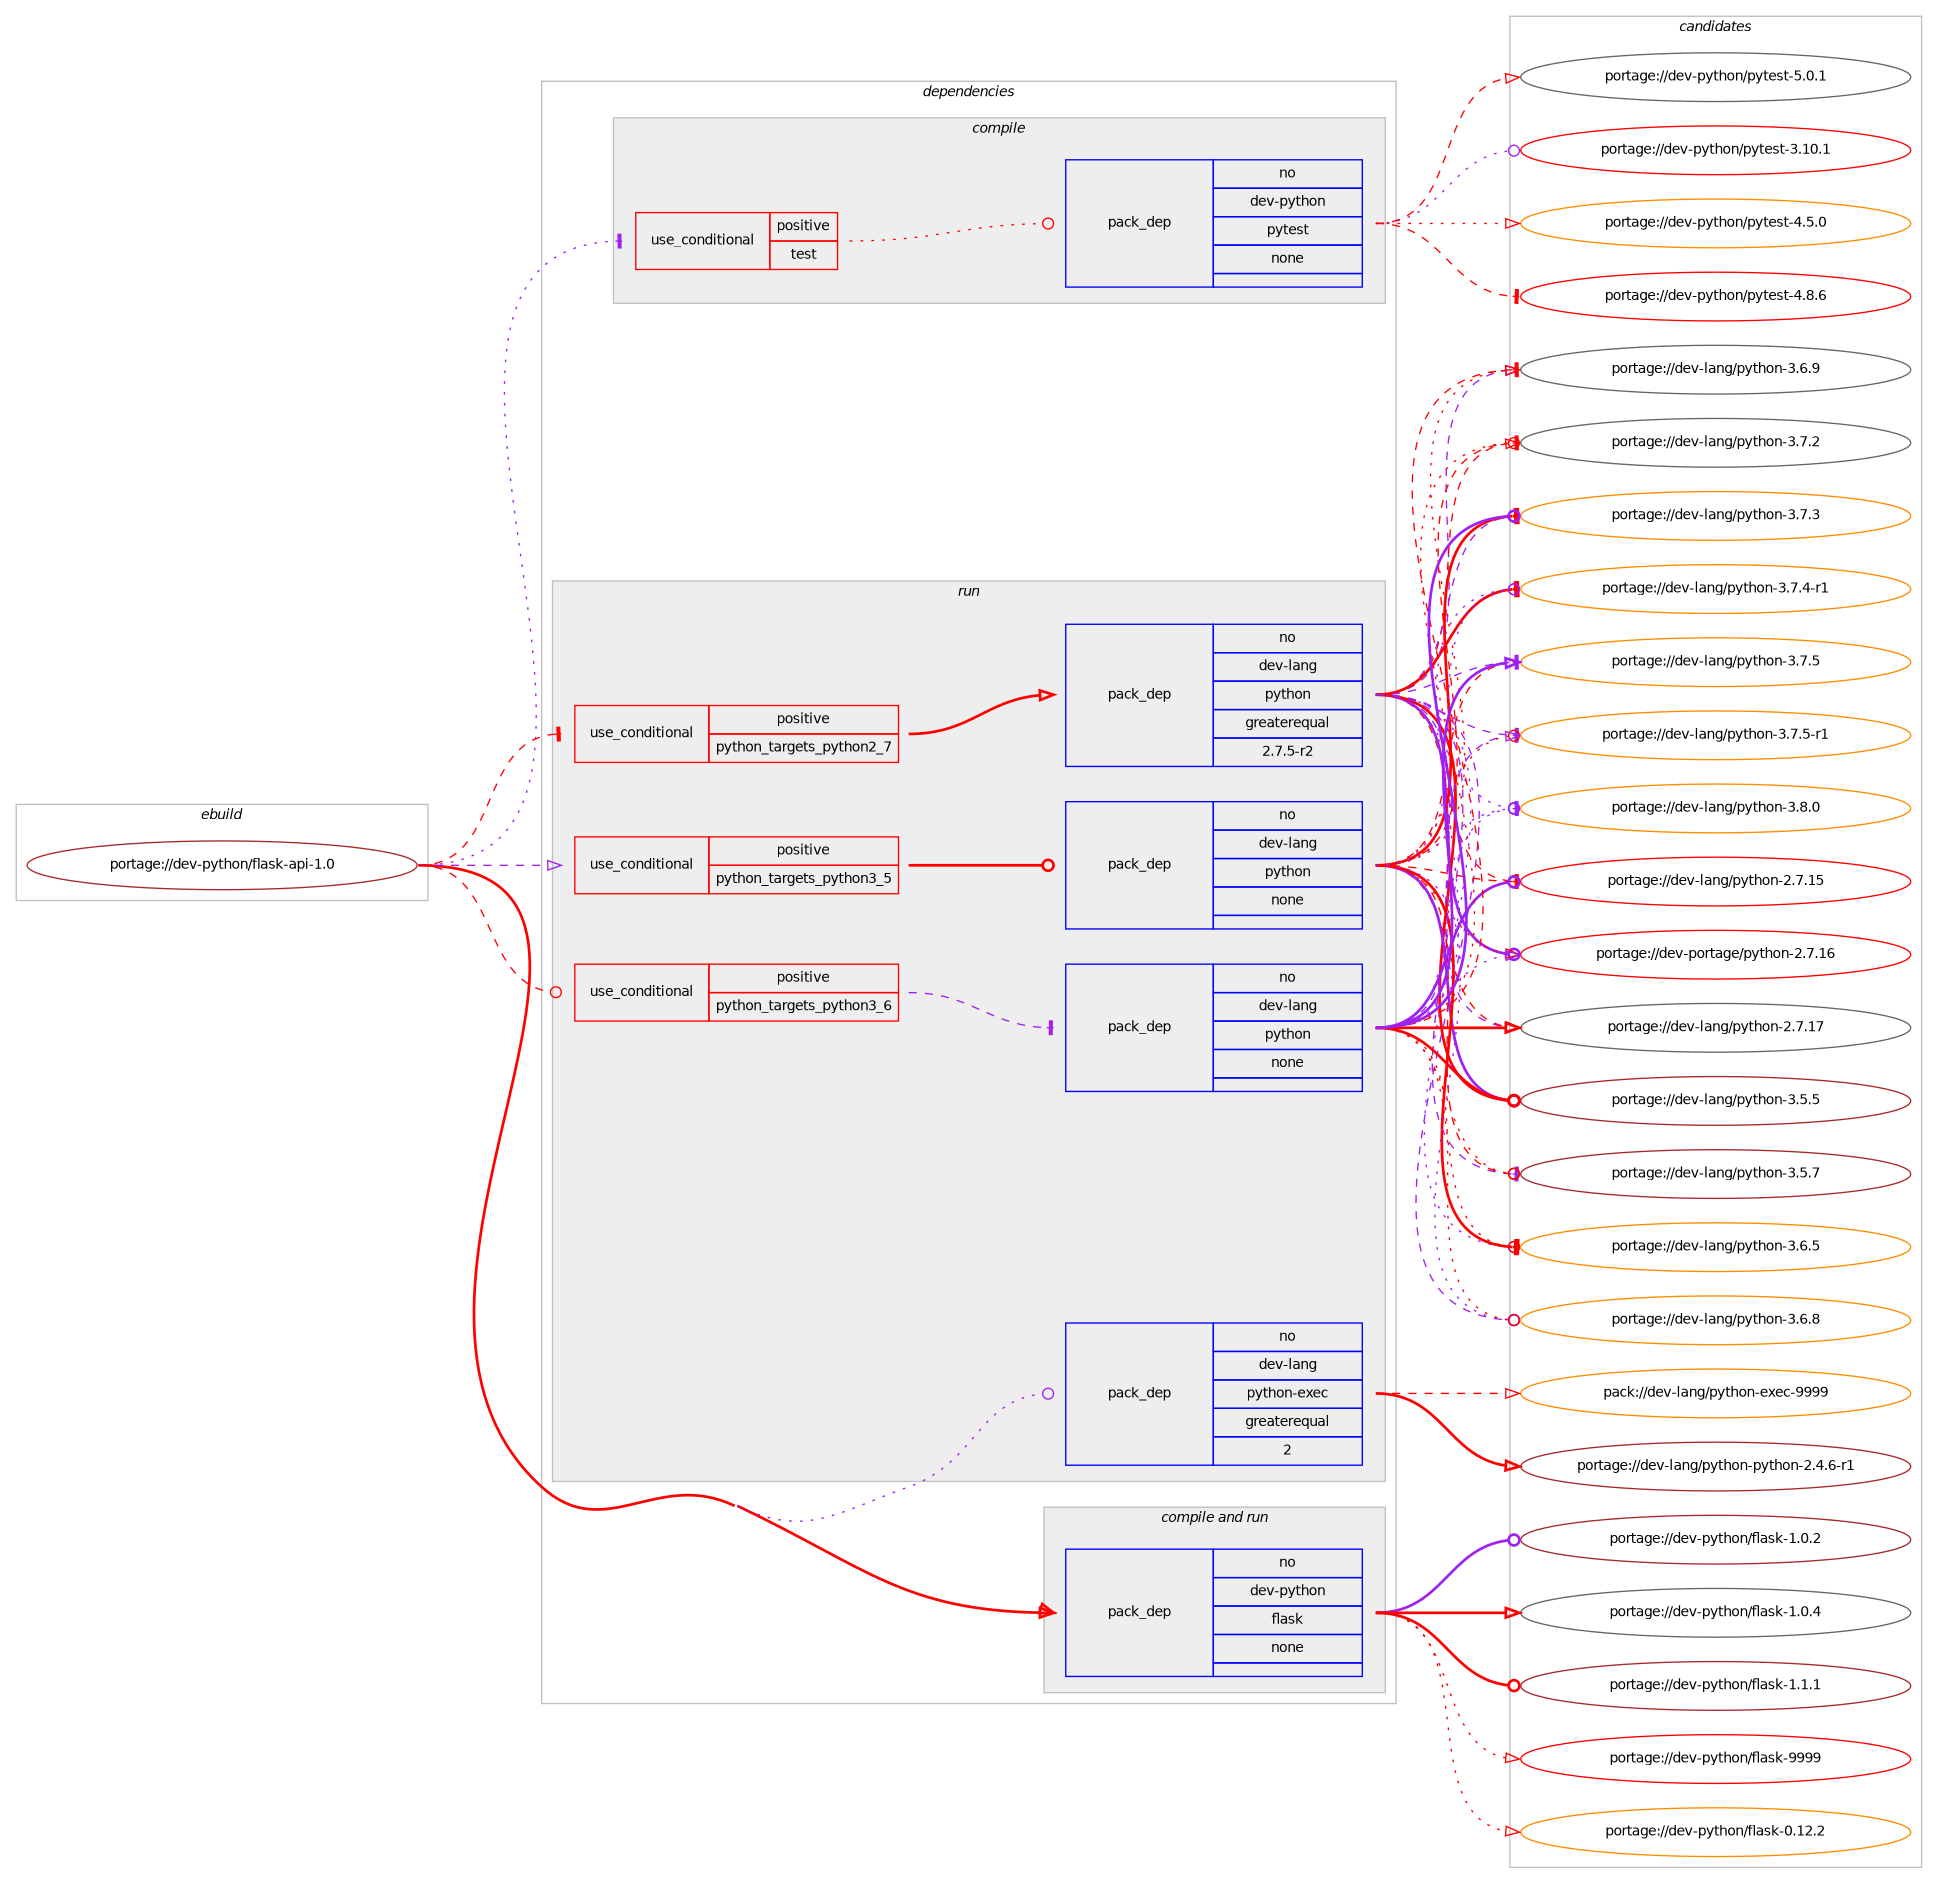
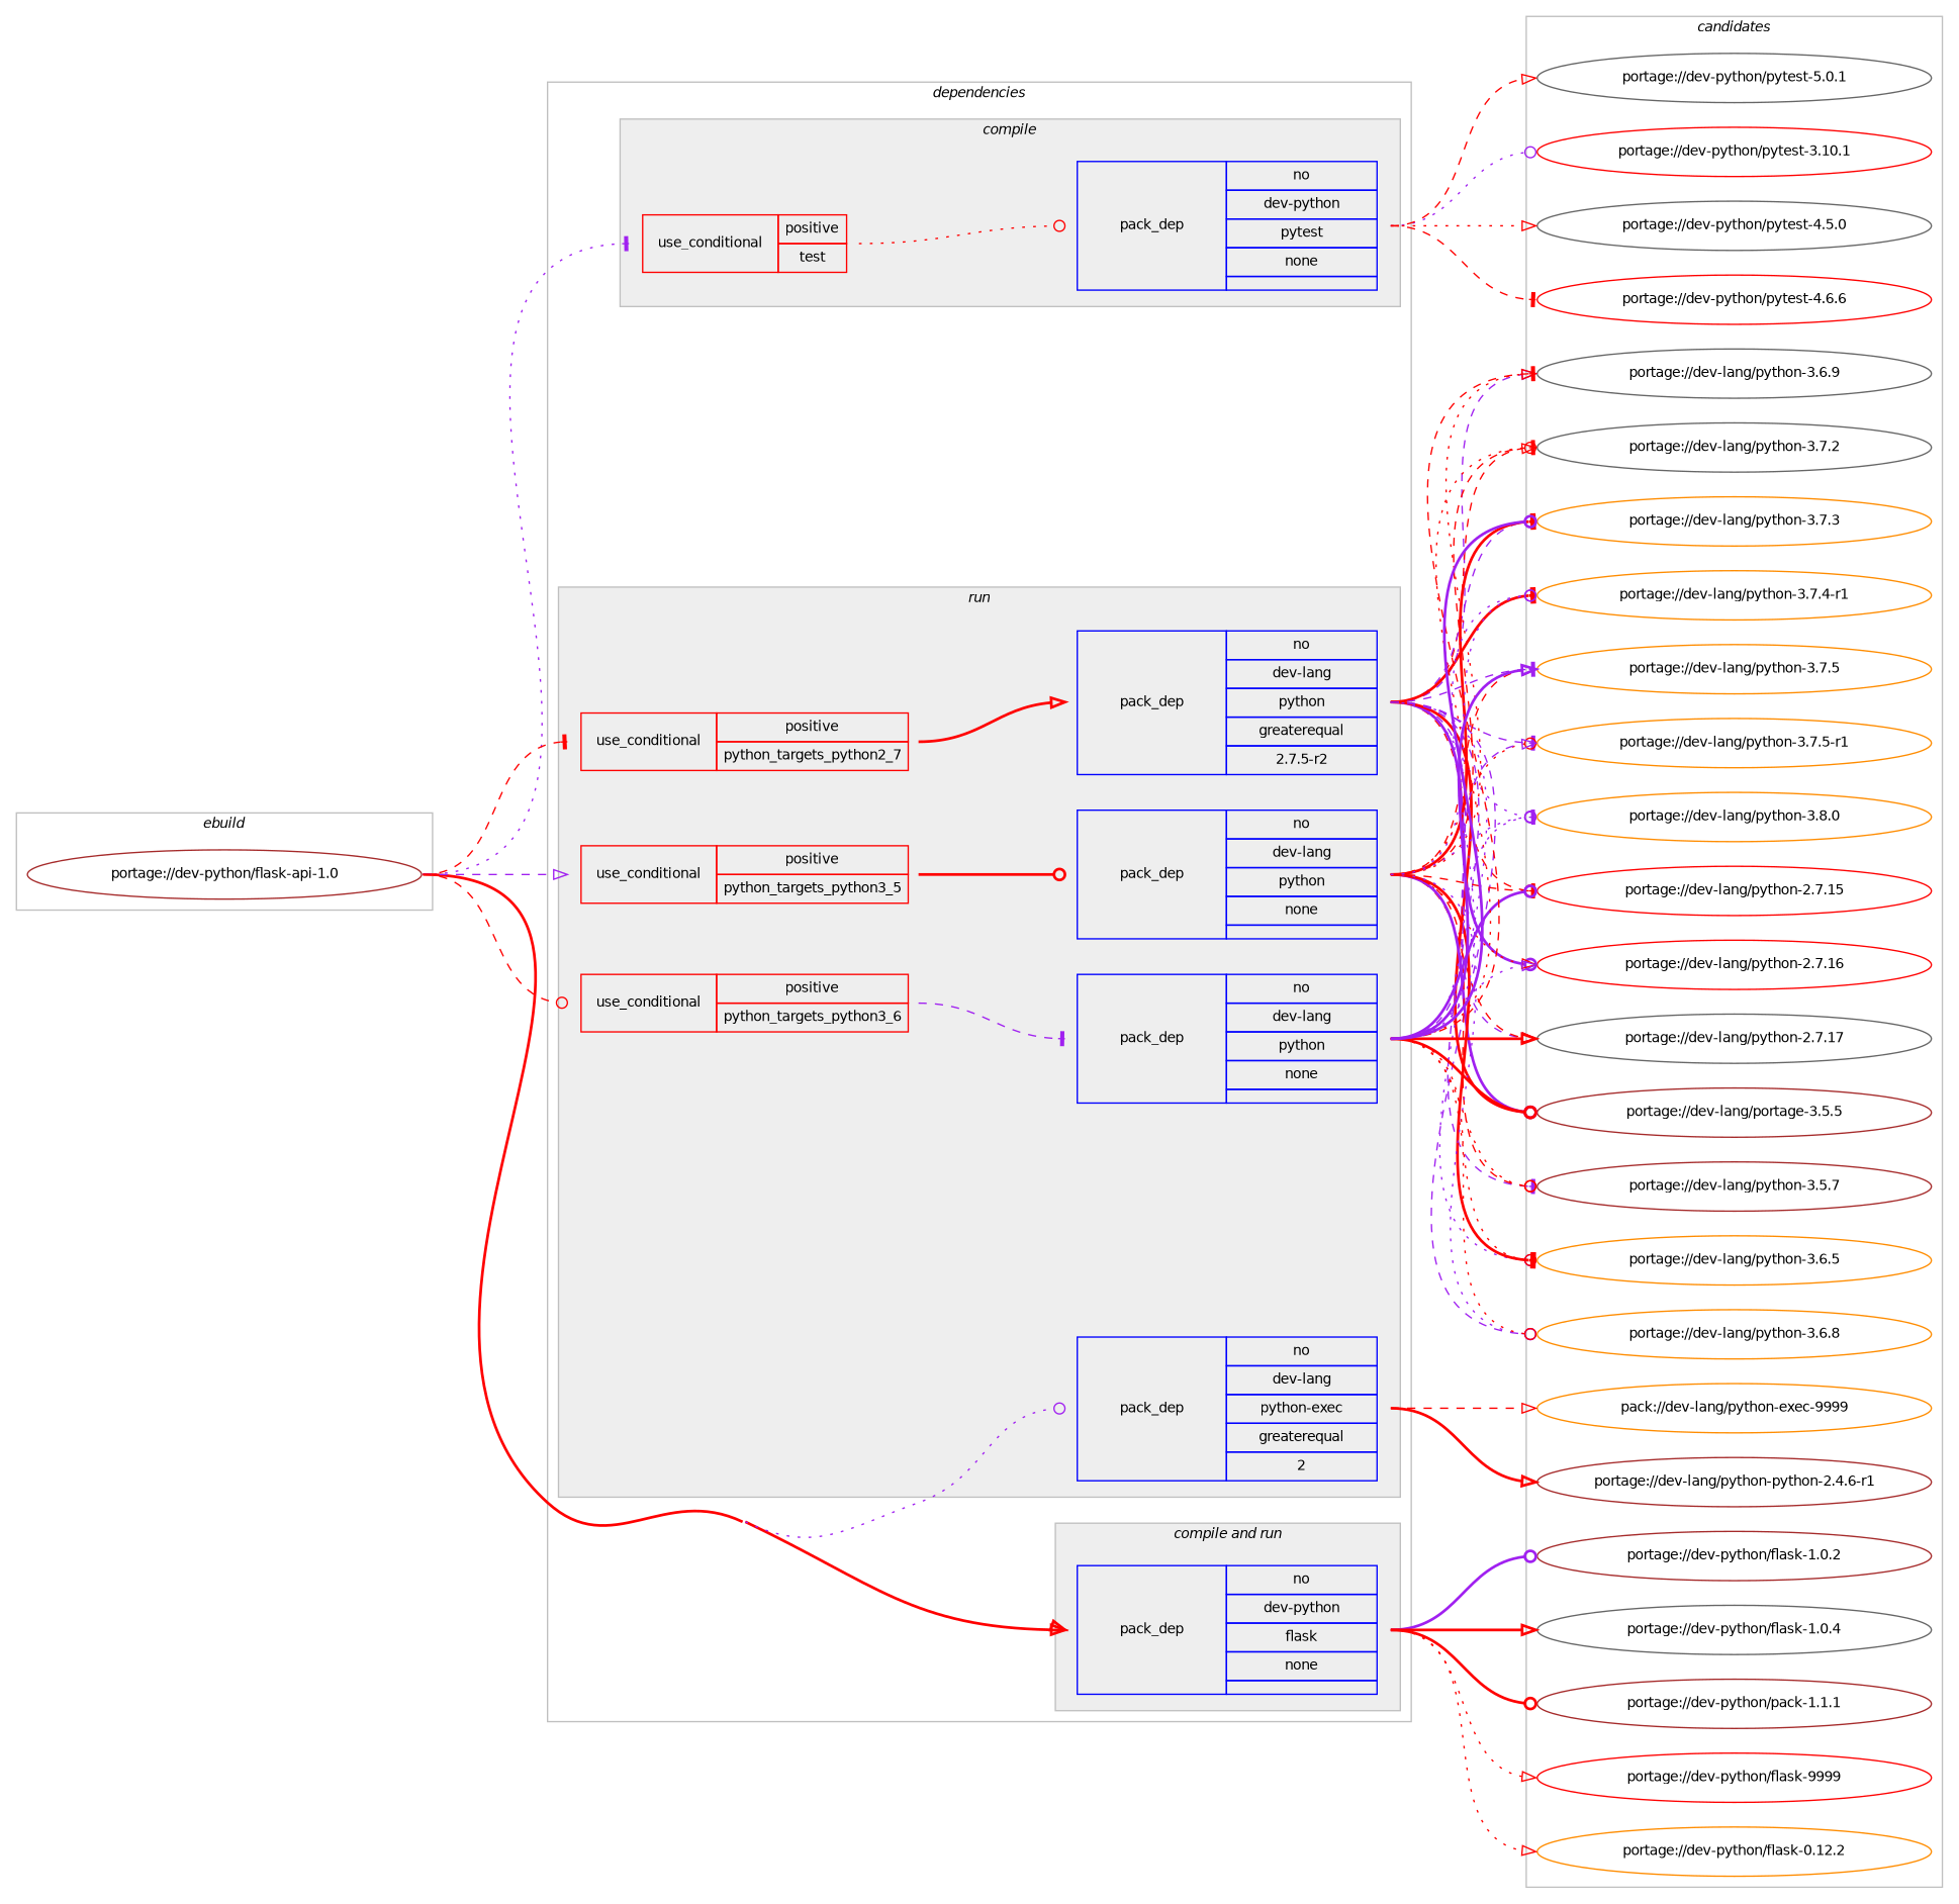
  digraph {
    compound=true
    concentrate=true
    fontname=Helvetica
    fontsize=10
    newrank=true
    rankdir=LR
    ranksep=1.5
    node [color=red fontname=Helvetica fontsize=10]
    edge [arrowhead=odot color=red headport=w style=dashed tailport=e weight=100]
    n1 [color=brown label="portage://dev-python/flask-api-1.0" width=4]
    n2 [color=blue label=<<TABLE BORDER="0" CELLBORDER="1" CELLSPACING="0" CELLPADDING="4" WIDTH="220"><TR><TD ROWSPAN="6" CELLPADDING="30">pack_dep</TD></TR><TR><TD WIDTH="110">no</TD></TR><TR><TD>dev-python</TD></TR><TR><TD>pytest</TD></TR><TR><TD>none</TD></TR><TR><TD></TD></TR></TABLE>> shape=none]
    n3 [label=<<TABLE BORDER="0" CELLBORDER="1" CELLSPACING="0" CELLPADDING="4"><TR><TD ROWSPAN="3" CELLPADDING="10">use_conditional</TD></TR><TR><TD>positive</TD></TR><TR><TD>test</TD></TR></TABLE>> shape=none]
    n4 [color=blue label=<<TABLE BORDER="0" CELLBORDER="1" CELLSPACING="0" CELLPADDING="4" WIDTH="220"><TR><TD ROWSPAN="6" CELLPADDING="30">pack_dep</TD></TR><TR><TD WIDTH="110">no</TD></TR><TR><TD>dev-python</TD></TR><TR><TD>flask</TD></TR><TR><TD>none</TD></TR><TR><TD></TD></TR></TABLE>> shape=none]
    n5 [color=blue label=<<TABLE BORDER="0" CELLBORDER="1" CELLSPACING="0" CELLPADDING="4" WIDTH="220"><TR><TD ROWSPAN="6" CELLPADDING="30">pack_dep</TD></TR><TR><TD WIDTH="110">no</TD></TR><TR><TD>dev-lang</TD></TR><TR><TD>python</TD></TR><TR><TD>greaterequal</TD></TR><TR><TD>2.7.5-r2</TD></TR></TABLE>> shape=none]
    n6 [label=<<TABLE BORDER="0" CELLBORDER="1" CELLSPACING="0" CELLPADDING="4"><TR><TD ROWSPAN="3" CELLPADDING="10">use_conditional</TD></TR><TR><TD>positive</TD></TR><TR><TD>python_targets_python2_7</TD></TR></TABLE>> shape=none]
    n7 [color=blue label=<<TABLE BORDER="0" CELLBORDER="1" CELLSPACING="0" CELLPADDING="4" WIDTH="220"><TR><TD ROWSPAN="6" CELLPADDING="30">pack_dep</TD></TR><TR><TD WIDTH="110">no</TD></TR><TR><TD>dev-lang</TD></TR><TR><TD>python</TD></TR><TR><TD>none</TD></TR><TR><TD></TD></TR></TABLE>> shape=none]
    n8 [label=<<TABLE BORDER="0" CELLBORDER="1" CELLSPACING="0" CELLPADDING="4"><TR><TD ROWSPAN="3" CELLPADDING="10">use_conditional</TD></TR><TR><TD>positive</TD></TR><TR><TD>python_targets_python3_5</TD></TR></TABLE>> shape=none]
    n9 [color=blue label=<<TABLE BORDER="0" CELLBORDER="1" CELLSPACING="0" CELLPADDING="4" WIDTH="220"><TR><TD ROWSPAN="6" CELLPADDING="30">pack_dep</TD></TR><TR><TD WIDTH="110">no</TD></TR><TR><TD>dev-lang</TD></TR><TR><TD>python</TD></TR><TR><TD>none</TD></TR><TR><TD></TD></TR></TABLE>> shape=none]
    n10 [label=<<TABLE BORDER="0" CELLBORDER="1" CELLSPACING="0" CELLPADDING="4"><TR><TD ROWSPAN="3" CELLPADDING="10">use_conditional</TD></TR><TR><TD>positive</TD></TR><TR><TD>python_targets_python3_6</TD></TR></TABLE>> shape=none]
    n11 [color=blue label=<<TABLE BORDER="0" CELLBORDER="1" CELLSPACING="0" CELLPADDING="4" WIDTH="220"><TR><TD ROWSPAN="6" CELLPADDING="30">pack_dep</TD></TR><TR><TD WIDTH="110">no</TD></TR><TR><TD>dev-lang</TD></TR><TR><TD>python-exec</TD></TR><TR><TD>greaterequal</TD></TR><TR><TD>2</TD></TR></TABLE>> shape=none]
    n12 [label="portage://dev-python/pytest-3.10.1" width=4]
-   n13 [color=darkorange label="portage://dev-python/pytest-4.5.0" width=4]
-   n14 [label="portage://dev-python/pytest-4.8.6" width=4]
+   n13 [color=gray40 label="portage://dev-python/pytest-4.5.0" width=4]
+   n14 [label="portage://dev-python/pytest-4.6.6" width=4]
    n15 [color=gray40 label="portage://dev-python/pytest-5.0.1" width=4]
    n16 [color=darkorange label="portage://dev-python/flask-0.12.2" width=4]
    n17 [color=brown label="portage://dev-python/flask-1.0.2" width=4]
    n18 [color=gray40 label="portage://dev-python/flask-1.0.4" width=4]
-   n19 [color=brown label="portage://dev-python/flask-1.1.1" width=4]
+   n19 [color=brown label="portage://dev-python/pack-1.1.1" width=4]
    n20 [label="portage://dev-python/flask-9999" width=4]
    n21 [label="portage://dev-lang/python-2.7.15" width=4]
-   n22 [label="portage://dev-portage/python-2.7.16" width=4]
+   n22 [label="portage://dev-lang/python-2.7.16" width=4]
    n23 [color=gray40 label="portage://dev-lang/python-2.7.17" width=4]
-   n24 [color=brown label="portage://dev-lang/python-3.5.5" width=4]
+   n24 [color=brown label="portage://dev-lang/portage-3.5.5" width=4]
    n25 [color=brown label="portage://dev-lang/python-3.5.7" width=4]
    n26 [color=darkorange label="portage://dev-lang/python-3.6.5" width=4]
    n27 [color=darkorange label="portage://dev-lang/python-3.6.8" width=4]
    n28 [color=gray40 label="portage://dev-lang/python-3.6.9" width=4]
    n29 [color=gray40 label="portage://dev-lang/python-3.7.2" width=4]
    n30 [color=darkorange label="portage://dev-lang/python-3.7.3" width=4]
    n31 [color=darkorange label="portage://dev-lang/python-3.7.4-r1" width=4]
    n32 [color=darkorange label="portage://dev-lang/python-3.7.5" width=4]
    n33 [color=darkorange label="portage://dev-lang/python-3.7.5-r1" width=4]
    n34 [color=darkorange label="portage://dev-lang/python-3.8.0" width=4]
    n35 [color=brown label="portage://dev-lang/python-python-2.4.6-r1" width=4]
    n36 [color=darkorange label="pack://dev-lang/python-exec-9999" width=4]
    subgraph cluster_1 {
      color=gray
      label=<<i>ebuild</i>>
      rank=same
      n1
    }
    subgraph cluster_2 {
      color=gray
      label=<<i>dependencies</i>>
      subgraph cluster_3 {
        color=gray
        fillcolor="#eeeeee"
        label=<<i>compile</i>>
        style=filled
        subgraph sub_4 {
          color=gray
          fillcolor="#eeeeee"
          label=<<i>compile</i>>
          style=filled
          n3
          subgraph sub_5 {
            color=gray
            fillcolor="#eeeeee"
            label=<<i>compile</i>>
            style=filled
            n2
          }
        }
      }
      subgraph cluster_6 {
        color=gray
        fillcolor="#eeeeee"
        label=<<i>compile and run</i>>
        style=filled
        subgraph sub_7 {
          color=gray
          fillcolor="#eeeeee"
          label=<<i>compile and run</i>>
          style=filled
          n4
        }
      }
      subgraph cluster_8 {
        color=gray
        fillcolor="#eeeeee"
        label=<<i>run</i>>
        style=filled
        subgraph sub_9 {
          color=gray
          fillcolor="#eeeeee"
          label=<<i>run</i>>
          style=filled
          n6
          subgraph sub_10 {
            color=gray
            fillcolor="#eeeeee"
            label=<<i>run</i>>
            style=filled
            n5
          }
        }
        subgraph sub_11 {
          color=gray
          fillcolor="#eeeeee"
          label=<<i>run</i>>
          style=filled
          n8
          subgraph sub_12 {
            color=gray
            fillcolor="#eeeeee"
            label=<<i>run</i>>
            style=filled
            n7
          }
        }
        subgraph sub_13 {
          color=gray
          fillcolor="#eeeeee"
          label=<<i>run</i>>
          style=filled
          n10
          subgraph sub_14 {
            color=gray
            fillcolor="#eeeeee"
            label=<<i>run</i>>
            style=filled
            n9
          }
        }
        subgraph sub_15 {
          color=gray
          fillcolor="#eeeeee"
          label=<<i>run</i>>
          style=filled
          n11
        }
      }
    }
    subgraph cluster_16 {
      color=gray
      label=<<i>candidates</i>>
      rank=same
      subgraph sub_17 {
        color=black
        label=<<i>candidates</i>>
        nodesep=1
        rank=same
        n12
        n13
        n14
        n15
      }
      subgraph sub_18 {
        color=black
        label=<<i>candidates</i>>
        nodesep=1
        rank=same
        n16
        n17
        n18
        n19
        n20
      }
      subgraph sub_19 {
        color=black
        label=<<i>candidates</i>>
        nodesep=1
        rank=same
        n21
        n22
        n23
        n24
        n25
        n26
        n27
        n28
        n29
        n30
        n31
        n32
        n33
        n34
      }
      subgraph sub_20 {
        color=black
        label=<<i>candidates</i>>
        nodesep=1
        rank=same
        n21
        n22
        n23
        n24
        n25
        n26
        n27
        n28
        n29
        n30
        n31
        n32
        n33
        n34
      }
      subgraph sub_21 {
        color=black
        label=<<i>candidates</i>>
        nodesep=1
        rank=same
        n21
        n22
        n23
        n24
        n25
        n26
        n27
        n28
        n29
        n30
        n31
        n32
        n33
        n34
      }
      subgraph sub_22 {
        color=black
        label=<<i>candidates</i>>
        nodesep=1
        rank=same
        n35
        n36
      }
    }
    n1 -> n3 [arrowhead=tee color=purple style=dotted weight=20]
    n1 -> n4 [arrowhead=onormal style=bold weight=20]
    n1 -> n6 [arrowhead=tee weight=20]
    n1 -> n8 [arrowhead=onormal color=purple weight=20]
    n1 -> n10 [weight=20]
    n1 -> n11 [color=purple style=dotted weight=20]
    n2 -> n12 [color=purple style=dotted]
    n2 -> n13 [arrowhead=onormal style=dotted]
    n2 -> n14 [arrowhead=tee]
    n2 -> n15 [arrowhead=onormal]
    n3 -> n2 [style=dotted weight=20]
    n4 -> n16 [arrowhead=onormal style=dotted]
    n4 -> n17 [color=purple style=bold]
    n4 -> n18 [arrowhead=onormal style=bold]
    n4 -> n19 [style=bold]
    n4 -> n20 [arrowhead=onormal style=dotted]
    n5 -> n21
    n5 -> n22 [color=purple style=bold]
    n5 -> n23 [arrowhead=onormal color=purple]
    n5 -> n24 [style=bold]
    n5 -> n25 [arrowhead=tee color=purple]
    n5 -> n26 [color=purple style=dotted]
    n5 -> n27 [color=purple]
    n5 -> n28 [arrowhead=onormal color=purple]
    n5 -> n29 [arrowhead=onormal]
    n5 -> n30 [color=purple]
    n5 -> n31 [arrowhead=tee style=bold]
    n5 -> n32 [arrowhead=tee color=purple]
    n5 -> n33 [arrowhead=tee color=purple]
    n5 -> n34 [color=purple style=dotted]
    n6 -> n5 [arrowhead=onormal style=bold weight=20]
    n7 -> n21 [arrowhead=tee]
    n7 -> n22 [arrowhead=onormal style=dotted]
    n7 -> n23 [arrowhead=onormal]
    n7 -> n24 [color=purple style=bold]
    n7 -> n25
    n7 -> n26 [arrowhead=tee style=bold]
    n7 -> n27 [color=purple style=dotted]
    n7 -> n28 [arrowhead=onormal style=dotted]
    n7 -> n29
    n7 -> n30 [arrowhead=tee style=bold]
    n7 -> n31 [color=purple style=dotted]
    n7 -> n32 [arrowhead=onormal]
    n7 -> n33 [style=dotted]
    n7 -> n34 [arrowhead=tee color=purple style=dotted]
    n8 -> n7 [style=bold weight=20]
    n9 -> n21 [color=purple style=bold]
    n9 -> n22 [arrowhead=onormal color=purple style=dotted]
    n9 -> n23 [arrowhead=onormal style=bold]
    n9 -> n24 [style=bold]
    n9 -> n25 [style=dotted]
    n9 -> n26 [style=dotted]
    n9 -> n27 [style=dotted]
    n9 -> n28 [arrowhead=tee]
    n9 -> n29 [arrowhead=tee style=dotted]
    n9 -> n30 [color=purple style=bold]
    n9 -> n31 [color=purple style=dotted]
    n9 -> n32 [arrowhead=onormal color=purple style=bold]
    n9 -> n33 [arrowhead=onormal color=purple]
    n9 -> n34 [color=purple style=dotted]
    n10 -> n9 [arrowhead=tee color=purple weight=20]
    n11 -> n35 [arrowhead=onormal style=bold]
    n11 -> n36 [arrowhead=onormal]
  }
